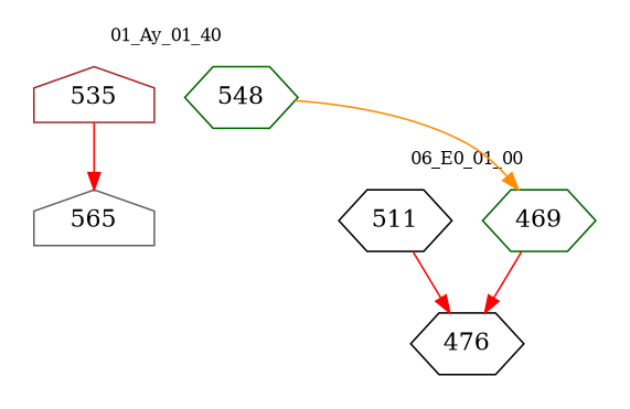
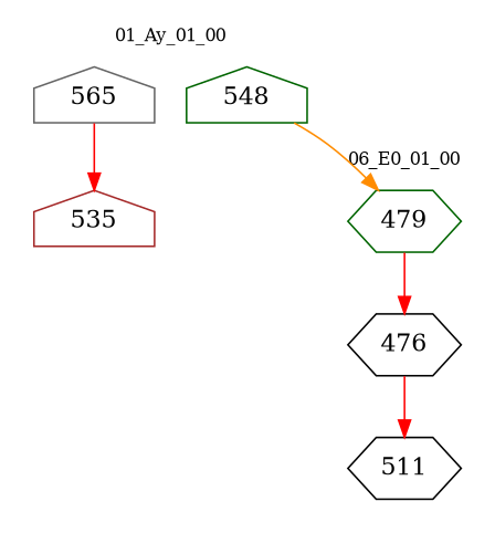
  digraph {
    node [color=darkgreen shape=house]
    edge [color=red]
-   n1 [label=548 shape=hexagon]
+   n1 [label=548]
    n2 [color=gray40 label=565]
    n3 [color=brown label=535]
-   n4 [label=469 shape=hexagon]
+   n4 [label=479 shape=hexagon]
    n5 [color=black label=476 shape=hexagon]
    n6 [color=black label=511 shape=hexagon]
    subgraph cluster_1 {
      color=white
      fontsize=10
-     label="01_Ay_01_40"
+     label="01_Ay_01_00"
      n1
      n2
      n3
    }
    subgraph cluster_2 {
      color=white
      fontsize=10
      label="06_E0_01_00"
      n4
      n5
      n6
    }
    n1 -> n4 [color=darkorange]
-   n3 -> n2
+   n2 -> n3
    n4 -> n5
-   n6 -> n5
+   n5 -> n6
  }
